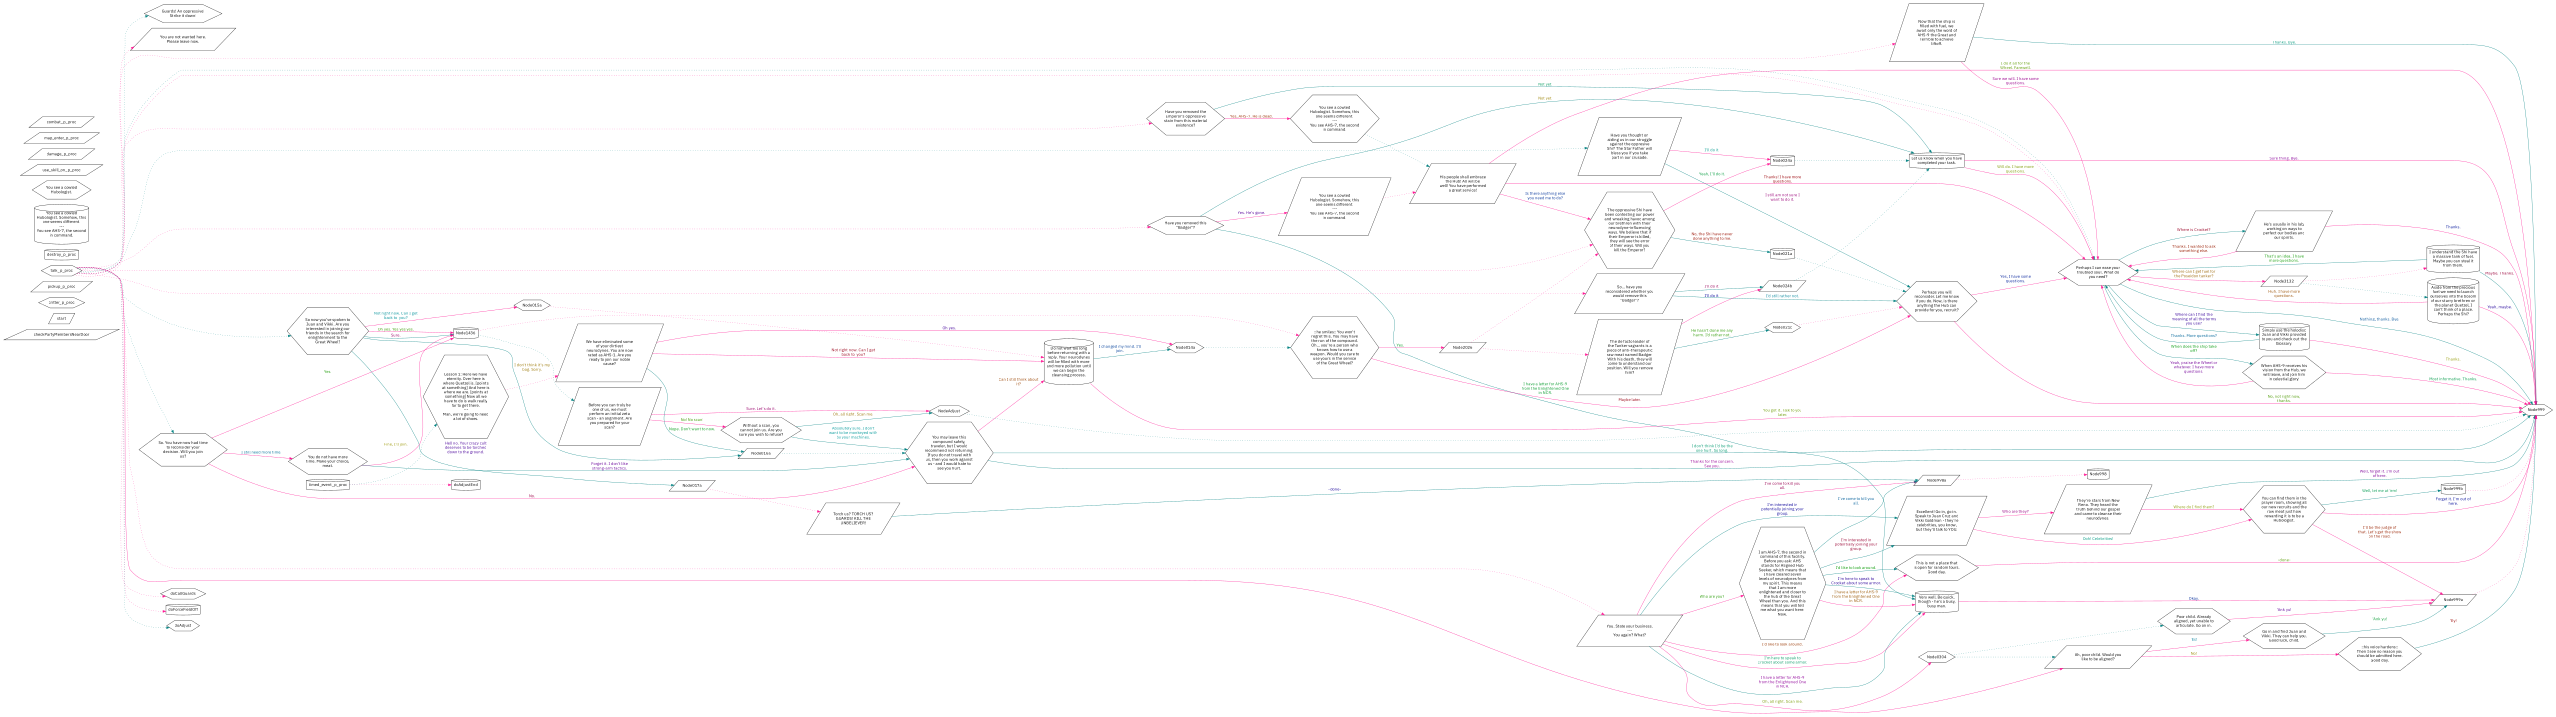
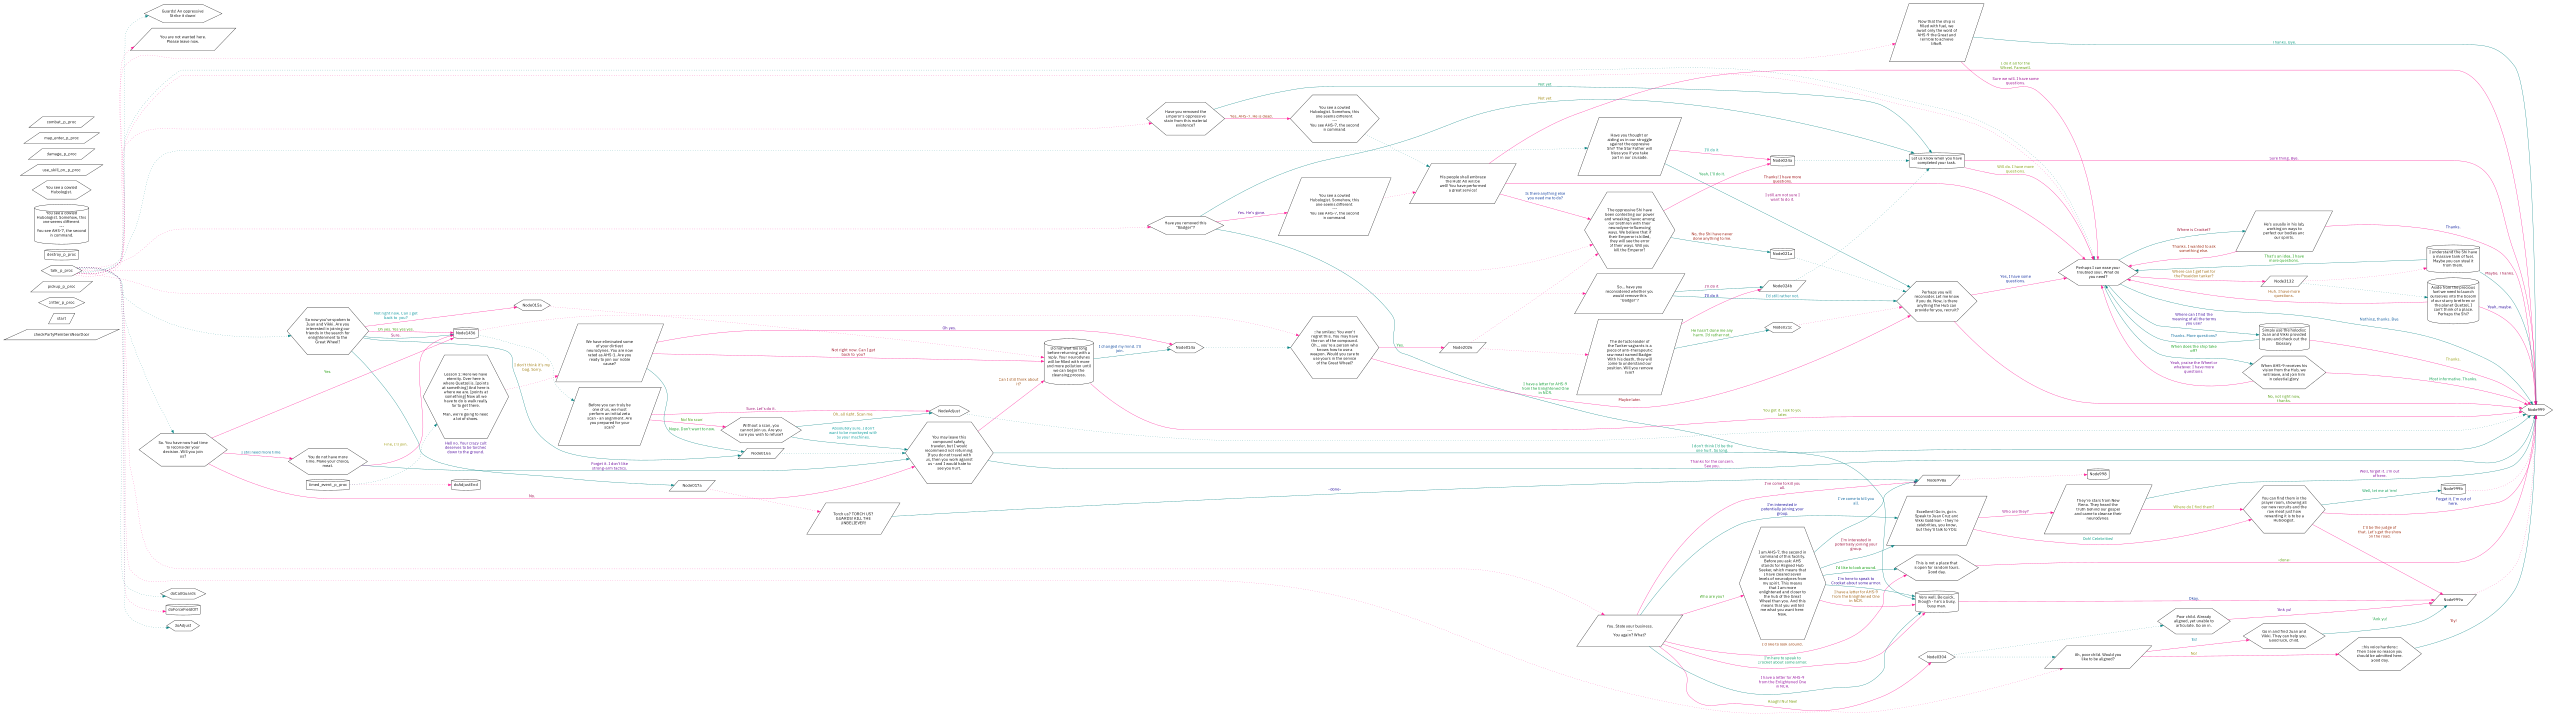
  digraph {
    fontname="IBM Plex Sans"
    rankdir=LR
    node [color="#000000" fillcolor="#FFFFFF" fontname="IBM Plex Sans" shape=hexagon style=filled]
    edge [color=deeppink fontname="IBM Plex Sans"]
    checkPartyMembersNearDoor [shape=parallelogram]
    start [shape=parallelogram]
    critter_p_proc
    pickup_p_proc [shape=parallelogram]
    n5 [label="Guards! An oppressive!\nStrike it down!"]
    talk_p_proc
    n7 [label="You are not wanted here.\nPlease leave now." shape=parallelogram]
    n8 [label="So now you've spoken to\nJuan and Vikki. Are you\ninterested in joining our\nfriends in the search for\nenlightenment to the\nGreat Wheel?"]
    n9 [label="So. You have now had time\nto reconsider your\ndecision. Will you join\nus?"]
    n10 [label="You. State your business.\n---\nYou again? What?" shape=parallelogram]
    n11 [label="Perhaps I can ease your\ntroubled soul. What do\nyou need?"]
    n12 [label="So... have you\nreconsidered whether you\nwould remove this\n\"Badger\"?" shape=parallelogram]
    n13 [label="Have you removed this\n\"Badger\"?"]
    n14 [label="Now that the ship is\nfilled with fuel, we\nawait only the word of\nAHS-9 the Great and\nTerrible to achieve\nliftoff." shape=parallelogram]
    n15 [label="The oppressive Shi have\nbeen contesting our power\nand wreaking havoc among\nour brethren with their\nneurodyne-influencing\nways. We believe that if\ntheir Emperor is killed,\nthey will see the error\nof their ways. Will you\nkill the Emperor?"]
    n16 [label="Have you thought on\naiding us in our struggle\nagainst the oppresive\nShi? The Star Father will\nbless you if you take\npart in our crusade." shape=parallelogram]
    n17 [label="Have you removed the\nEmperor's oppressive\nstain from this material\nexistence?"]
    n18 [label="Ah, poor child. Would you\nlike to be aligned?" shape=parallelogram]
    doCallGuards
    doForceFieldOff [shape=cylinder]
    doAdjust
    Node1436 [shape=cylinder]
    Node015a
    Node016a [shape=parallelogram]
    Node017a [shape=parallelogram]
    n26 [label="You may leave this\ncompound safely,\ntraveler, but I would\nrecommend not returning.\nIf you do not travel with\nus, then you work against\nus - and I would hate to\nsee you hurt."]
    n27 [label="You do not have more\ntime. Make your choice,\nmeat."]
    Node0304
    n29 [label="Very well. Be quick,\nthough - he's a busy,\nbusy man." shape=cylinder]
    n30 [label="This is not a place that\nis open for random tours.\nGood day."]
    n31 [label="Excellent! Go in, go in.\nSpeak to Juan Cruz and\nVikki Goldman - they're\ncelebrities, you know,\nbut they'll talk to YOU." shape=parallelogram]
    n32 [label="I am AHS-7, the second in\ncommand of this facility.\nBefore you ask: AHS\nstands for Aligned Hub\nSeeker, which means that\nI have cleared seven\nlevels of neurodynes from\nmy spirit. This means\nthat I am more\nenlightened and closer to\nthe hub of the Great\nWheel than you. And this\nmeans that you will tell\nme what you want here.\nNow."]
    Node998a [shape=parallelogram]
    Node999
    Node3132 [shape=parallelogram]
    n36 [label="Simply use the holodisc\nJuan and Vikki provided\nto you and check out the\nGlossary." shape=cylinder]
    n37 [label="When AHS-9 receives his\nvision from the Hub, we\nwill leave, and join him\nin celestial glory!"]
    n38 [label="He's usually in his lab,\nworking on ways to\nperfect our bodies and\nour spirits." shape=parallelogram]
    n39 [label="Perhaps you will\nreconsider. Let me know\nif you do. Now, is there\nanything the Hub can\nprovide for you, recruit?"]
    Node024b [shape=parallelogram]
    n41 [label="Let us know when you have\ncompleted your task." shape=cylinder]
    n42 [label="You see a cowled\nHubologist. Somehow, this\none seems different.\n---\nYou see AHS-7, the second\nin command." shape=parallelogram]
    Node024a [shape=cylinder]
    Node021a [shape=cylinder]
    n45 [label="You see a cowled\nHubologist. Somehow, this\none seems different.\n---\nYou see AHS-7, the second\nin command."]
    n46 [label="Go in and find Juan and\nVikki. They can help you.\nGood luck, child."]
    n47 [label="::his voice hardens::\nThen I see no reason you\nshould be admitted here.\nGood day."]
    n48 [label="::he smiles:: You won't\nregret this. You may have\nthe run of the compound.\nOh... you're a person who\nknows how to use a\nweapon. Would you care to\nuse yours in the service\nof the Great Wheel?"]
    n49 [label="Before you can truly be\none of us, we must\nperform an initial zeta\nscan - an alignment. Are\nyou prepared for your\nscan?" shape=parallelogram]
    n50 [label="Do not wait too long\nbefore returning with a\nreply. Your neurodynes\nwill be filled with more\nand more pollution until\nwe can begin the\ncleansing process." shape=cylinder]
    n51 [label="Torch us? TORCH US?\nGUARDS! KILL THE\nUNBELIEVER!" shape=parallelogram]
    n52 [label="Poor child. Already\naligned, yet unable to\narticulate. Go on in."]
    Node999a [shape=parallelogram]
    n54 [label="They're stars from New\nReno. They heard the\ntruth behind our gospel\nand came to cleanse their\nneurodynes." shape=parallelogram]
    n55 [label="You can find them in the\nprayer room, showing all\nour new recruits and the\nraw meat just how\nrewarding it is to be a\nHubologist."]
    Node998 [shape=cylinder]
    n57 [label="Aside from the precious\nfuel we need to launch\nourselves into the bosom\nof our starry brethren on\nthe planet Quetzel, I\ncan't think of a place.\nPerhaps the Shi?" shape=cylinder]
    n58 [label="I understand the Shi have\na massive tank of fuel.\nMaybe you can steal it\nfrom them." shape=cylinder]
    n59 [label="His people shall embrace\nthe Hub! All will be\nwell! You have performed\na great service!" shape=parallelogram]
    destroy_p_proc [shape=cylinder]
    n61 [label="You see a cowled\nHubologist. Somehow, this\none seems different.\n---\nYou see AHS-7, the second\nin command." shape=cylinder]
    n62 [label="You see a cowled\nHubologist."]
    use_skill_on_p_proc [shape=parallelogram]
    damage_p_proc [shape=parallelogram]
    map_enter_p_proc [shape=parallelogram]
    combat_p_proc [shape=parallelogram]
    Node999b [shape=cylinder]
    Node2026 [shape=parallelogram]
    n69 [label="Without a scan, you\ncannot join us. Are you\nsure you wish to refuse?"]
    NodeAdjust
    Node014a
    n72 [label="The de facto leader of\nthe Tanker vagrants is a\npiece of anti-therapeutic\nraw meat named Badger.\nWith his death, they will\ncome to understand our\nposition. Will you remove\nhim?" shape=parallelogram]
    Node021c
    n74 [label="We have eliminated some\nof your dirtiest\nneurodynes. You are now\nrated as AHS-1. Are you\nready to join our noble\ncause?" shape=parallelogram]
    doAdjustEnd [shape=cylinder]
    n76 [label="Lesson 1: Here we have\neternity. Over here is\nwhere Quetzel is. [points\nat something] And here is\nwhere we are. [points at\nsomething] Now all we\nhave to do is walk really\nfar to get there.\n---\nMan, we're going to need\na lot of shoes."]
    timed_event_p_proc [shape=cylinder]
    talk_p_proc -> n5 [color=teal style=dotted]
    talk_p_proc -> n7 [style=dotted]
    talk_p_proc -> n8 [color=teal style=dotted]
    talk_p_proc -> n9 [color=teal style=dotted]
    talk_p_proc -> n10 [style=dotted]
    talk_p_proc -> n11 [style=dotted]
    talk_p_proc -> n11 [color=teal style=dotted]
    talk_p_proc -> n12 [style=dotted]
    talk_p_proc -> n13 [style=dotted]
    talk_p_proc -> n14 [style=dotted]
    talk_p_proc -> n15 [style=dotted]
    talk_p_proc -> n16 [color=teal style=dotted]
    talk_p_proc -> n17 [style=dotted]
-   talk_p_proc -> n18 [style=solid]
-   talk_p_proc -> doCallGuards [style=dotted]
+   talk_p_proc -> n18 [style=dotted]
+   talk_p_proc -> doCallGuards [color=teal style=dotted]
    talk_p_proc -> doForceFieldOff [style=dotted]
    talk_p_proc -> doAdjust [color=teal style=dotted]
    n8 -> Node1436 [fontcolor="#379900" label="Oh yes. Yes yes yes."]
    n8 -> Node1436 [color=teal fontcolor="#990064" label="Sure."]
    n8 -> Node015a [fontcolor="#009099" label="Not right now. Can I get\nback to  you?"]
    n8 -> Node016a [color=teal fontcolor="#997500" label="I don't think it's my\nbag. Sorry."]
    n8 -> Node017a [color=teal fontcolor="#480099" label="Hell no. Your crazy cult\ndeserves to be torched\ndown to the ground."]
    n9 -> Node1436 [fontcolor="#179900" label="Yes."]
    n9 -> n26 [fontcolor="#990044" label="No."]
    n9 -> n27 [fontcolor="#007199" label="I still need more time."]
-   n10 -> Node0304 [fontcolor="#769900" label="Oh, all right. Scan me."]
+   n10 -> Node0304 [fontcolor="#769900" label="Aaagh! Nu! Nee!"]
    n10 -> n29 [color=teal fontcolor="#8F0099" label="I have a letter for AHS-9\nfrom the Enlightened One\nin NCR."]
    n10 -> n29 [fontcolor="#009962" label="I'm here to speak to\nCrocket about some armor."]
    n10 -> n30 [fontcolor="#993600" label="I'd like to look around."]
    n10 -> n31 [color=teal fontcolor="#090099" label="I'm interested in\npotentially joining your\ngroup."]
    n10 -> n32 [fontcolor="#239900" label="Who are you?"]
    n10 -> Node998a [fontcolor="#990050" label="I've come to kill you\nall."]
    n11 -> Node999 [color=teal fontcolor="#005199" label="Nothing, thanks. Bye."]
    n11 -> Node3132 [fontcolor="#996200" label="Where can I get fuel for\nthe Poseidon tanker?"]
    n11 -> n36 [color=teal fontcolor="#350099" label="Where can I find the\nmeaning of all the terms\nyou use?"]
    n11 -> n37 [color=teal fontcolor="#009908" label="When does the ship take\noff?"]
    n11 -> n38 [color=teal fontcolor="#990024" label="Where is Crocket?"]
    n12 -> n39 [color=teal fontcolor="#008499" label="I'd still rather not."]
    n12 -> Node024b [color=teal fontcolor="#990058" label="I'll do it."]
    n13 -> n29 [color=teal fontcolor="#009928" label="I have a letter for AHS-9\nfrom the Enlightened One\nin NCR."]
    n13 -> n41 [color=teal fontcolor="#998100" label="Not yet."]
    n13 -> n42 [fontcolor="#540099" label="Yes. He's gone."]
    n14 -> n11 [fontcolor="#99008B" label="Sure we will. I have some\nquestions."]
    n14 -> Node999 [color=teal fontcolor="#00997B" label="Thanks. Bye."]
    n15 -> Node024a [fontcolor="#00993B" label="Yeah, I'll do it."]
    n15 -> Node021a [color=teal fontcolor="#990F00" label="No, the Shi have never\ndone anything to me."]
    n16 -> n39 [color=teal fontcolor="#990077" label="I still am not sure I\nwant to do it."]
    n16 -> Node024a [fontcolor="#00998E" label="I'll do it."]
    n17 -> n41 [color=teal fontcolor="#00995B" label="Not yet."]
    n17 -> n45 [fontcolor="#992E00" label="Yes, AHS-7. He is dead."]
    n18 -> n46 [fontcolor="#007D99" label="'Es!"]
    n18 -> n47 [fontcolor="#998900" label="No!"]
    Node1436 -> n48 [style=dotted]
    Node1436 -> n49 [color=teal style=dotted]
    Node015a -> n50 [style=dotted]
    Node016a -> n26 [color=teal style=dotted]
    Node017a -> n51 [style=dotted]
    n26 -> Node999 [color=teal fontcolor="#990097" label="Thanks for the concern.\nSee you."]
    n26 -> Node999 [color=teal fontcolor="#00996F" label="I don't think I'd be the\none hurt. So long."]
    n26 -> n50 [fontcolor="#994200" label="Can I still think about\nit?"]
    n27 -> Node1436 [fontcolor="#999500" label="Fine, I'll join."]
    n27 -> n26 [color=teal fontcolor="#680099" label="Forget it. I don't like\nstrong-arm tactics."]
    Node0304 -> n18 [color=teal style=dotted]
    Node0304 -> n52 [color=teal style=dotted]
    n29 -> Node999a [fontcolor="#002A99" label="Okay."]
    n30 -> Node999 [fontcolor="#579900" label="-done-"]
    n31 -> n54 [fontcolor="#990083" label="Who are they?"]
    n31 -> n55 [fontcolor="#009982" label="Ooh! Celebrities!"]
    n32 -> n29 [fontcolor="#995500" label="I have a letter for AHS-9\nfrom the Enlightened One\nin NCR."]
    n32 -> n29 [color=teal fontcolor="#290099" label="I'm here to speak to\nCrocket about some armor."]
    n32 -> n30 [color=teal fontcolor="#049900" label="I'd like to look around."]
    n32 -> n31 [color=teal fontcolor="#990030" label="I'm interested in\npotentially joining your\ngroup."]
    n32 -> Node998a [color=teal fontcolor="#005D99" label="I've come to kill you\nall."]
    Node998a -> Node998 [style=dotted]
    Node3132 -> n57 [color=teal style=dotted]
    Node3132 -> n58 [style=dotted]
    n36 -> n11 [color=teal fontcolor="#006599" label="Thanks. More questions?"]
    n36 -> Node999 [fontcolor="#919900" label="Thanks."]
    n37 -> n11 [fontcolor="#740099" label="Yeah, praise the Wheel or\nwhatever. I have more\nquestions."]
    n37 -> Node999 [fontcolor="#009947" label="Most informative. Thanks."]
    n38 -> n11 [fontcolor="#991B00" label="Thanks. I wanted to ask\nsomething else."]
    n38 -> Node999 [fontcolor="#001299" label="Thanks."]
    n39 -> n11 [fontcolor="#001E99" label="Yes, I have some\nquestions."]
    n39 -> Node999 [fontcolor="#4B9900" label="No, not right now,\nthanks."]
    Node024b -> n41 [color=teal style=dotted]
    n41 -> n11 [fontcolor="#7E9900" label="Will do. I have more\nquestions."]
    n41 -> Node999 [fontcolor="#880099" label="Sure thing. Bye."]
    n42 -> n59 [style=dotted]
    Node024a -> n41 [color=teal style=dotted]
    Node021a -> n39 [color=teal style=dotted]
    n45 -> n59 [color=teal style=dotted]
    n46 -> Node999a [color=teal fontcolor="#00992F" label="'Ank yu!"]
    n47 -> Node999 [color=teal fontcolor="#990300" label="'Ey!"]
    n48 -> n39 [fontcolor="#990011" label="Maybe later."]
    n48 -> Node2026 [fontcolor="#00991C" label="Yes."]
    n49 -> n69 [fontcolor="#3E9900" label="No! No scan!"]
    n49 -> NodeAdjust [fontcolor="#99006B" label="Sure. Let's do it."]
    n50 -> Node999 [fontcolor="#6A9900" label="You got it. Talk to you\nlater."]
    n50 -> Node014a [color=teal fontcolor="#003E99" label="I changed my mind. I'll\njoin."]
    n51 -> Node998a [color=teal fontcolor="#150099" label="-done-"]
    n52 -> Node999a [fontcolor="#5C0099" label="'Ank yu!"]
    Node999a -> Node999 [style=dotted]
    n54 -> Node999 [color=teal fontcolor="#7C0099" label="Well, forget it. I'm out\nof here."]
    n54 -> n55 [fontcolor="#8A9900" label="Where do I find them?"]
    n55 -> Node999 [fontcolor="#000A99" label="Forget it. I'm out of\nhere."]
    n55 -> Node999a [fontcolor="#992200" label="I'll be the judge of\nthat. Let's get the show\non the road."]
    n55 -> Node999b [color=teal fontcolor="#00994F" label="Well, let me at 'em!"]
    n57 -> n11 [fontcolor="#994E00" label="Huh. I have more\nquestions."]
    n57 -> Node999 [fontcolor="#210099" label="Yeah, maybe."]
    n58 -> n11 [color=teal fontcolor="#0B9900" label="That's an idea. I have\nmore questions."]
    n58 -> Node999 [color=teal fontcolor="#990038" label="Maybe. Thanks."]
    n59 -> n11 [fontcolor="#990005" label="Thanks! I have more\nquestions."]
    n59 -> n15 [fontcolor="#003199" label="Is there anything else\nyou need me to do?"]
    n59 -> Node999 [fontcolor="#5E9900" label="I do it all for the\nWheel. Farewell."]
    Node999b -> Node999 [style=dotted]
    Node2026 -> n15 [style=dotted]
    Node2026 -> n72 [style=dotted]
    n69 -> n26 [color=teal fontcolor="#009899" label="Absolutely sure. I don't\nwant to be monkeyed with\nby your machines."]
    n69 -> NodeAdjust [color=teal fontcolor="#996E00" label="Oh, all right. Scan me."]
    NodeAdjust -> Node999 [color=teal style=dotted]
    Node014a -> n48 [color=teal style=dotted]
    n72 -> Node024b [fontcolor="#020099" label="I'll do it."]
    n72 -> Node021c [color=teal fontcolor="#2B9900" label="He hasn't done me any\nharm. I'd rather not."]
    Node021c -> n39 [style=dotted]
    n74 -> Node016a [color=teal fontcolor="#009914" label="Nope. Don't want to now."]
    n74 -> n50 [fontcolor="#990018" label="Not right now. Can I get\nback to  you?"]
    n74 -> Node014a [fontcolor="#410099" label="Oh yes."]
    n76 -> n74 [style=dotted]
    timed_event_p_proc -> doAdjustEnd [style=dotted]
    timed_event_p_proc -> n76 [color=teal style=dotted]
  }
